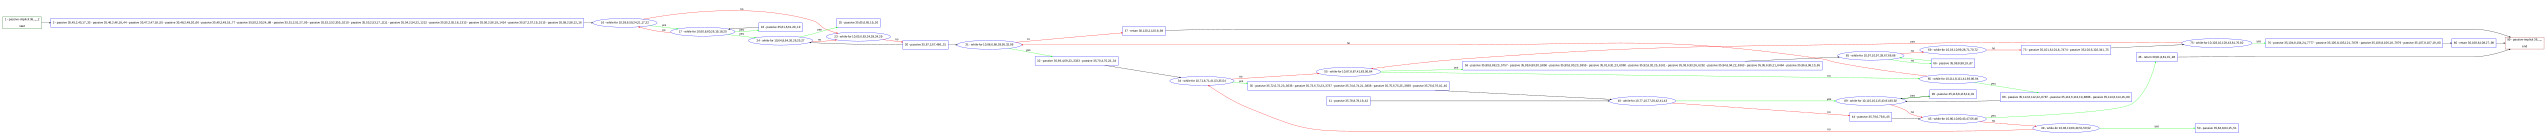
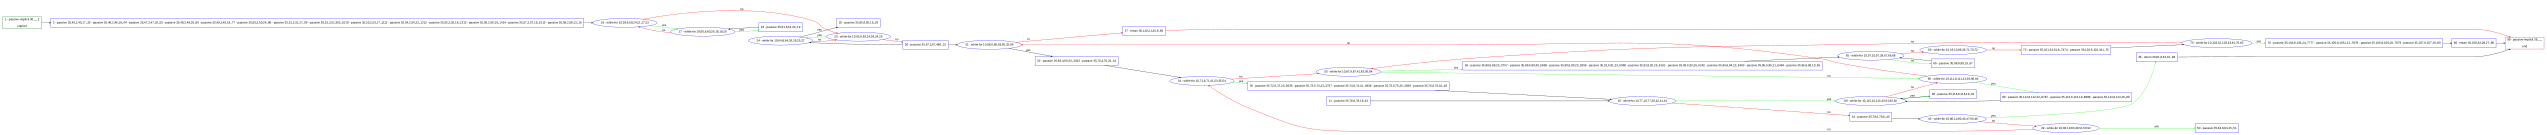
  digraph {
    bgcolor=white
    compound=true
    fillcolor="#FFFFCC"
    fontname=Arial
    fontsize=12
    pack=true
    packmode=clust
    rankdir=LR
    style="rounded,filled"
    node [color="#0000ff" compound=true fillcolor="#ffffff" fixedsize=false fontname=Arial fontsize=12 node_initialized=no shape=box style=filled]
    edge [arrowhead=normal arrowsize=0.5 arrowtail=none color="#000000" compound=true dir=forward fontcolor=black fontname=Arial fontsize=12]
    n1 [label="2 - passive 35,45,2,45,17,,33 - passive 35,46,2,46,18,,44 - passive 35,47,2,47,18,,55 - passive 35,48,2,48,20,,66 - passive 35,49,2,49,19,,77 - passive 35,50,2,50,24,,88 - passive 35,51,2,51,27,,99 - passive 35,52,2,52,355,,1010 - passive 35,53,2,53,17,,1111 - passive 35,54,2,54,22,,1212 - passive 35,55,2,55,18,,1313 - passive 35,56,2,56,19,,1414 - passive 35,57,2,57,19,,1515 - passive 35,58,2,58,12,,16"]
    n2 [label="16 - while-for 10,59,6,59,24,21,17,22" shape=oval]
    n3 [label="17 - while-for 10,60,8,60,26,19,18,20" shape=oval]
    n4 [label="23 - while-for 10,63,6,63,24,28,24,29" shape=oval]
-   n5 [color="#006400" label="1 - passive-implicit 36,,,,,,2\n\nstart"]
+   n5 [color="#006400" label="1 - passive-implicit 36,,,,,,2\n\nimplicit"]
    n6 [label="18 - passive 35,61,6,61,20,,19"]
    n7 [label="24 - while-for 10,64,8,64,26,26,25,27" shape=oval]
    n8 [label="30 - passive 35,67,2,67,486,,31"]
    n9 [label="25 - passive 35,65,6,65,19,,26"]
    n10 [label="31 - while-for 10,68,6,68,39,95,32,96" shape=oval]
    n11 [label="32 - passive 35,69,4,69,23,,3333 - passive 35,70,4,70,23,,34"]
    n12 [label="97 - return 30,120,2,120,9,,98"]
    n13 [label="34 - while-for 10,71,8,71,41,53,35,54" shape=oval]
    n14 [color="#a52a2a" label="99 - passive-implicit 36,,,,,,\n\nend"]
    n15 [label="35 - passive 35,72,6,72,23,,3636 - passive 35,73,6,73,23,,3737 - passive 35,74,6,74,21,,3838 - passive 35,75,6,75,25,,3939 - passive 35,76,6,76,10,,40"]
    n16 [label="55 - while-for 10,87,8,87,41,83,56,84" shape=oval]
    n17 [label="40 - while-for 10,77,10,77,28,42,41,43" shape=oval]
    n18 [label="56 - passive 35,88,6,88,23,,5757 - passive 35,89,6,89,30,,5858 - passive 35,90,6,90,23,,5959 - passive 35,91,6,91,23,,6060 - passive 35,92,6,92,25,,6161 - passive 35,93,6,93,26,,6262 - passive 35,94,6,94,22,,6363 - passive 35,95,6,95,21,,6464 - passive 35,96,6,96,10,,65"]
    n19 [label="85 - while-for 10,111,8,111,41,93,86,94" shape=oval]
    n20 [label="44 - passive 35,79,6,79,8,,45"]
    n21 [label="89 - while-for 10,115,10,115,43,91,90,92" shape=oval]
    n22 [label="65 - while-for 10,97,10,97,28,67,66,68" shape=oval]
    n23 [label="86 - passive 35,112,6,112,22,,8787 - passive 35,113,6,113,10,,8888 - passive 35,114,6,114,16,,89"]
    n24 [label="41 - passive 35,78,8,78,19,,42"]
    n25 [label="45 - while-for 10,80,10,80,43,47,66,48" shape=oval]
    n26 [label="46 - return 30,81,8,81,15,,98"]
    n27 [label="49 - while-for 10,83,10,83,40,51,50,52" shape=oval]
    n28 [label="50 - passive 35,84,8,84,15,,51"]
    n29 [label="66 - passive 35,98,8,98,19,,67"]
    n30 [label="69 - while-for 10,19,10,99,28,71,70,72" shape=oval]
    n31 [label="73 - passive 35,101,6,101,8,,7474 - passive 35,102,6,102,341,,75"]
    n32 [label="75 - while-for 10,103,10,103,43,81,76,82" shape=oval]
    n33 [label="76 - passive 35,104,8,104,24,,7777 - passive 35,105,8,105,121,,7878 - passive 35,106,8,106,18,,7979 - passive 35,107,8,107,19,,80"]
    n34 [label="80 - return 30,108,8,108,27,,98"]
    n35 [label="90 - passive 35,116,8,116,19,,91"]
    n1 -> n2
    n2 -> n3 [color="#00ff00" label=yes]
    n2 -> n4 [color="#ff0000" label=no]
    n3 -> n2 [color="#ff0000" label=no]
    n3 -> n6 [color="#00ff00" label=yes]
-   n3 -> n7 [color="#00ff00" label=yes]
+   n4 -> n7 [color="#00ff00" label=yes]
    n4 -> n8 [color="#ff0000" label=no]
    n5 -> n1
    n6 -> n3
    n7 -> n4 [color="#ff0000" label=no]
-   n7 -> n9 [color="#00ff00" label=yes]
+   n7 -> n9 [label=yes]
    n8 -> n7
    n8 -> n10
-   n10 -> n11 [color="#00ff00" label=yes]
+   n10 -> n11 [label=yes]
    n10 -> n12 [color="#ff0000" label=no]
    n11 -> n13
-   n12 -> n14
+   n12 -> n14 [color="#ff0000"]
    n13 -> n15 [color="#00ff00" label=yes]
    n13 -> n16 [color="#ff0000" label=no]
    n15 -> n17
    n16 -> n18 [color="#00ff00" label=yes]
    n16 -> n19 [color="#00ff00" label=no]
    n17 -> n20 [color="#ff0000" label=no]
    n17 -> n21 [color="#00ff00" label=yes]
    n18 -> n22
    n19 -> n10 [color="#ff0000" label=no]
    n19 -> n23 [color="#00ff00" label=yes]
    n20 -> n25
-   n21 -> n25 [color="#ff0000" label=no]
+   n21 -> n19 [color="#ff0000" label=no]
    n21 -> n35 [color="#00ff00" label=yes]
    n22 -> n29 [color="#00ff00" label=no]
    n22 -> n30 [color="#ff0000" label=no]
    n23 -> n21
    n24 -> n17
    n25 -> n26 [color="#00ff00" label=yes]
    n25 -> n27 [color="#ff0000" label=no]
    n26 -> n14
    n27 -> n13 [color="#ff0000" label=no]
    n27 -> n28 [color="#00ff00" label=yes]
-   n29 -> n22 [color="#00ff00"]
+   n29 -> n22
    n30 -> n31 [color="#ff0000" label=no]
    n31 -> n32
-   n32 -> n16 [color="#ff0000" label=yes]
+   n32 -> n16 [color="#ff0000" label=no]
    n32 -> n33 [color="#00ff00" label=yes]
    n33 -> n34
    n34 -> n14
    n35 -> n21
  }
